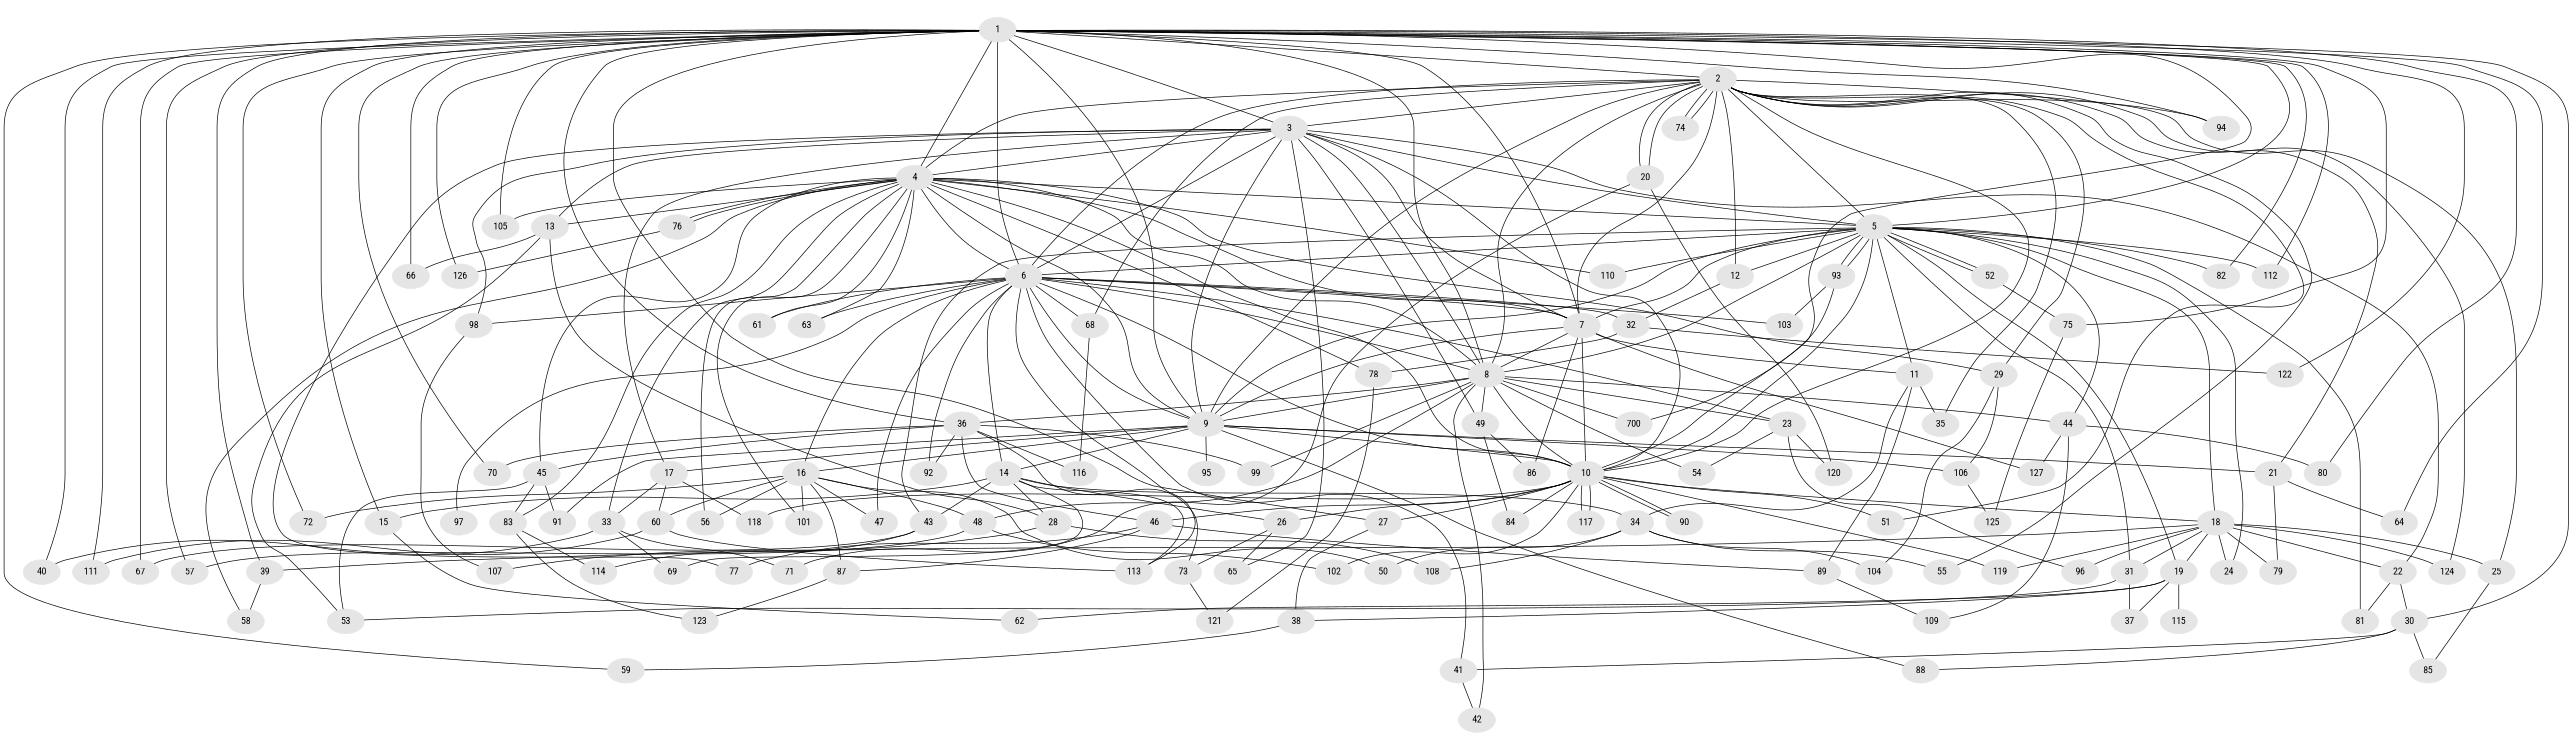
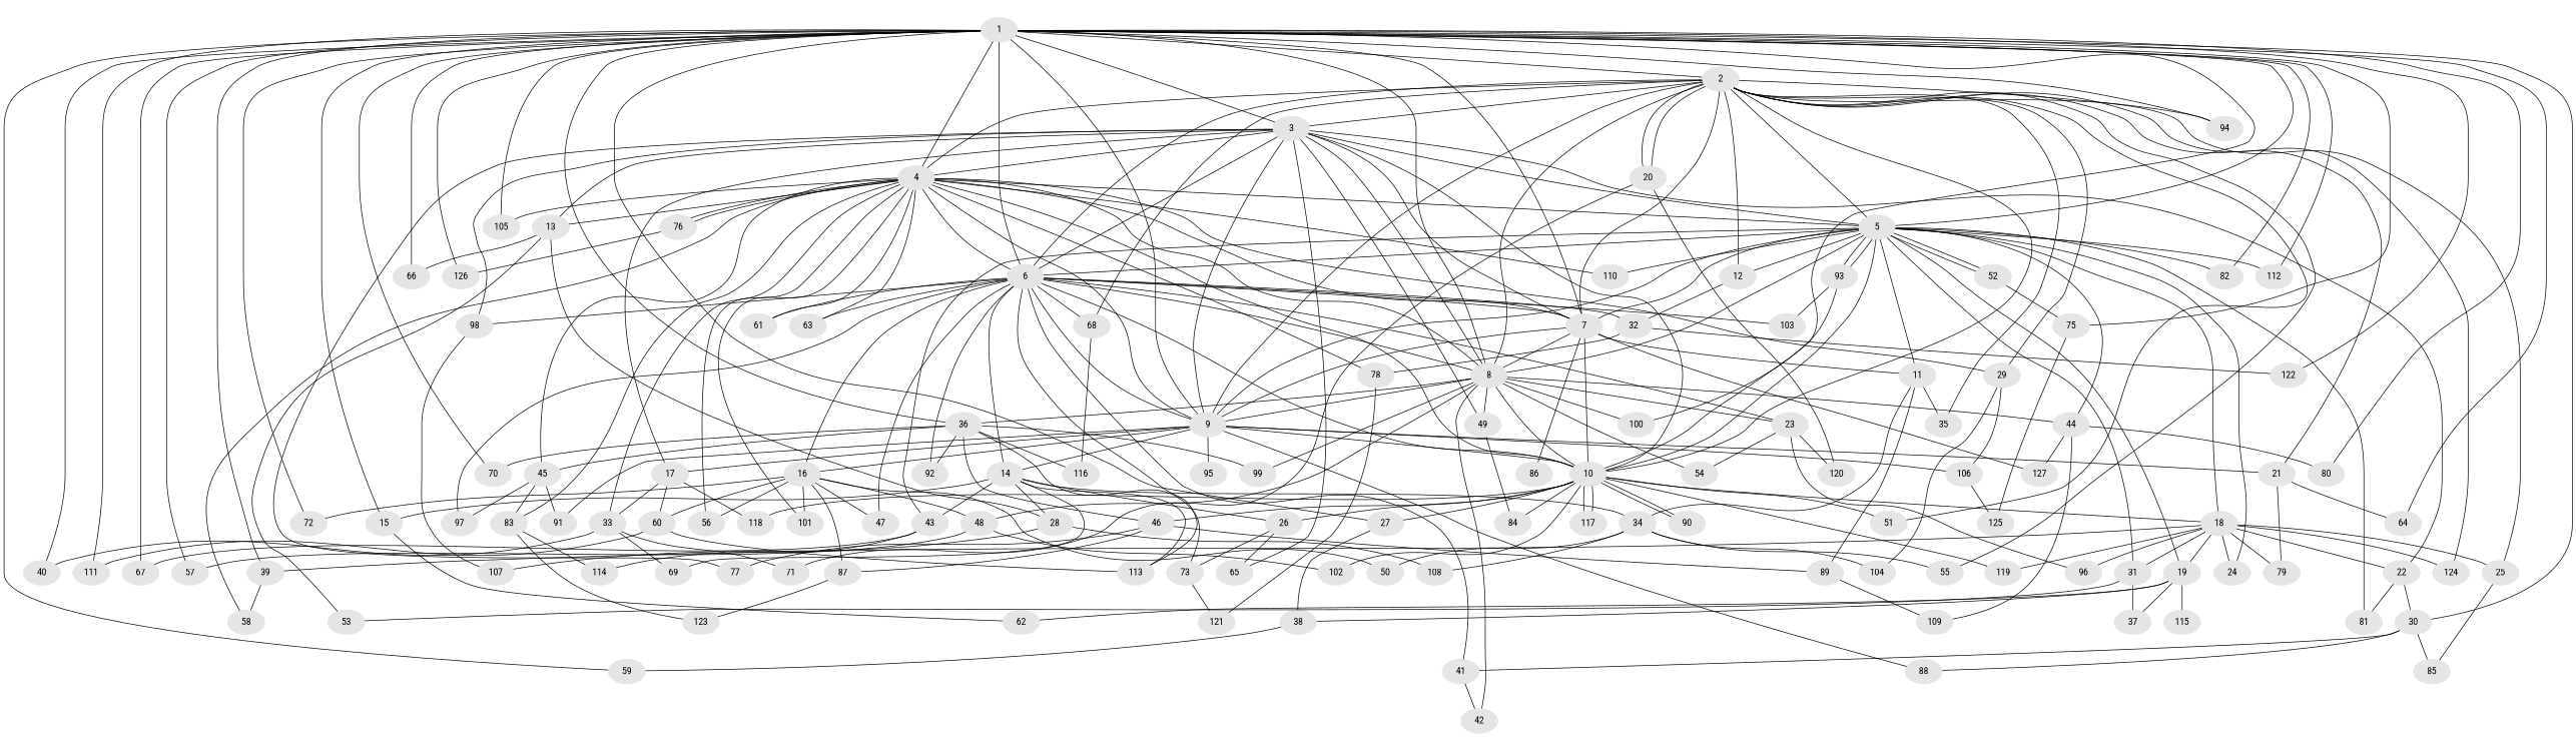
  graph {
    fontname="Roboto Condensed"
    node [color=gray90 fontname="Roboto Condensed" style=filled]
    edge [fontname="Roboto Condensed"]
    1
    2
    3
    4
    5
    6
    7
    8
    9
    10
    15
    27
    30
    36
    39
    40
    57
    59
    64
    66
    67
    70
    72
    75
    80
    82
    94
    105
    111
    112
    122
    126
    12
    20
    21
    25
    29
    35
    51
    55
    68
-   74
    124
    13
    17
    22
    49
    65
    77
    98
    33
    45
    56
    58
    61
    63
    76
    78
    83
    101
    110
    11
    18
    19
    24
    31
    43
    44
    52
    81
    93
    14
    16
    23
    32
    41
    47
    92
    97
    103
    113
    86
    127
    42
    48
    54
    99
-   100 [label=700]
+   100
    95
    88
    91
    106
    26
    46
    84
    90
    102
    117
    118
    119
    62
    38
    85
    73
    116
    125
    71
    120
    79
    104
    28
    53
    60
    107
    69
    121
    114
    123
    34
    89
    96
    115
    37
    109
    50
    87
    108
    1 -- 2
    1 -- 3
    1 -- 4
    1 -- 5
    1 -- 6
    1 -- 7
    1 -- 8
    1 -- 9
    1 -- 10
    1 -- 15
    1 -- 27
    1 -- 30
    1 -- 36
    1 -- 39
    1 -- 40
    1 -- 57
    1 -- 59
    1 -- 64
    1 -- 66
    1 -- 67
    1 -- 70
    1 -- 72
    1 -- 75
    1 -- 80
    1 -- 82
    1 -- 94
    1 -- 105
    1 -- 111
    1 -- 112
    1 -- 122
    1 -- 126
    2 -- 3
    2 -- 4
    2 -- 5
    2 -- 6
    2 -- 7
    2 -- 8
    2 -- 9
    2 -- 10
    2 -- 94
    2 -- 12
    2 -- 20
    2 -- 20
    2 -- 21
    2 -- 25
    2 -- 29
    2 -- 35
    2 -- 51
    2 -- 55
    2 -- 68
-   2 -- 74
-   2 -- 74
    2 -- 124
    3 -- 4
    3 -- 5
    3 -- 6
    3 -- 7
    3 -- 8
    3 -- 9
    3 -- 10
    3 -- 13
    3 -- 17
    3 -- 22
    3 -- 49
    3 -- 65
    3 -- 77
    3 -- 98
    4 -- 5
    4 -- 6
    4 -- 7
    4 -- 8
    4 -- 9
    4 -- 10
    4 -- 105
    4 -- 29
    4 -- 13
    4 -- 33
    4 -- 45
    4 -- 56
    4 -- 58
    4 -- 61
    4 -- 63
    4 -- 76
    4 -- 76
    4 -- 78
    4 -- 83
    4 -- 101
    4 -- 110
    5 -- 6
    5 -- 7
    5 -- 8
    5 -- 9
    5 -- 10
    5 -- 82
    5 -- 112
    5 -- 12
    5 -- 110
    5 -- 11
    5 -- 18
    5 -- 19
    5 -- 24
    5 -- 31
    5 -- 43
    5 -- 44
    5 -- 52
    5 -- 52
    5 -- 81
    5 -- 93
    5 -- 93
    6 -- 7
    6 -- 8
    6 -- 9
    6 -- 10
    6 -- 68
    6 -- 98
    6 -- 61
    6 -- 63
    6 -- 14
    6 -- 16
    6 -- 23
    6 -- 32
    6 -- 41
    6 -- 47
    6 -- 92
    6 -- 97
    6 -- 103
    6 -- 113
    7 -- 8
    7 -- 9
    7 -- 10
    7 -- 11
    7 -- 86
    7 -- 127
    8 -- 9
    8 -- 10
    8 -- 36
    8 -- 49
    8 -- 44
    8 -- 23
    8 -- 42
    8 -- 48
    8 -- 54
    8 -- 99
    8 -- 100
    9 -- 10
    9 -- 21
    9 -- 17
    9 -- 14
    9 -- 16
    9 -- 95
    9 -- 88
    9 -- 91
    9 -- 106
    10 -- 27
    10 -- 51
    10 -- 18
    10 -- 26
    10 -- 46
    10 -- 84
    10 -- 90
    10 -- 90
    10 -- 102
    10 -- 117
    10 -- 117
    10 -- 118
    10 -- 119
    15 -- 62
    27 -- 38
    30 -- 41
    30 -- 88
    30 -- 85
    36 -- 70
    36 -- 45
    36 -- 92
    36 -- 99
    36 -- 46
    36 -- 73
    36 -- 116
    39 -- 58
    75 -- 125
    12 -- 32
    20 -- 71
    20 -- 120
    21 -- 64
    21 -- 79
    25 -- 85
    29 -- 106
    29 -- 104
    68 -- 116
    13 -- 66
    13 -- 28
    13 -- 53
    17 -- 33
    17 -- 118
    17 -- 60
    22 -- 30
    22 -- 81
-   49 -- 86
    49 -- 84
    98 -- 107
    33 -- 40
    33 -- 71
    33 -- 69
    45 -- 83
-   45 -- 53
+   45 -- 97
    45 -- 91
    76 -- 126
    78 -- 121
    83 -- 114
    83 -- 123
    11 -- 35
    11 -- 34
    11 -- 89
    18 -- 39
    18 -- 25
    18 -- 124
    18 -- 22
    18 -- 19
    18 -- 24
    18 -- 31
    18 -- 119
    18 -- 79
    18 -- 96
    19 -- 62
    19 -- 38
    19 -- 115
    19 -- 37
    31 -- 53
    31 -- 37
    43 -- 67
    43 -- 114
    44 -- 80
    44 -- 127
    44 -- 109
    52 -- 75
    93 -- 103
    93 -- 100
    14 -- 15
    14 -- 43
    14 -- 113
    14 -- 26
    14 -- 28
    14 -- 69
    14 -- 34
    16 -- 72
    16 -- 56
    16 -- 101
    16 -- 47
    16 -- 48
    16 -- 60
    16 -- 50
    16 -- 87
    23 -- 54
    23 -- 120
    23 -- 96
    32 -- 122
    32 -- 78
    41 -- 42
    48 -- 57
    48 -- 102
    106 -- 125
    26 -- 65
    26 -- 73
    46 -- 77
    46 -- 89
    46 -- 87
    38 -- 59
    73 -- 121
    28 -- 107
    28 -- 108
    60 -- 111
    60 -- 113
    34 -- 55
    34 -- 104
    34 -- 50
    34 -- 108
    89 -- 109
    87 -- 123
  }
